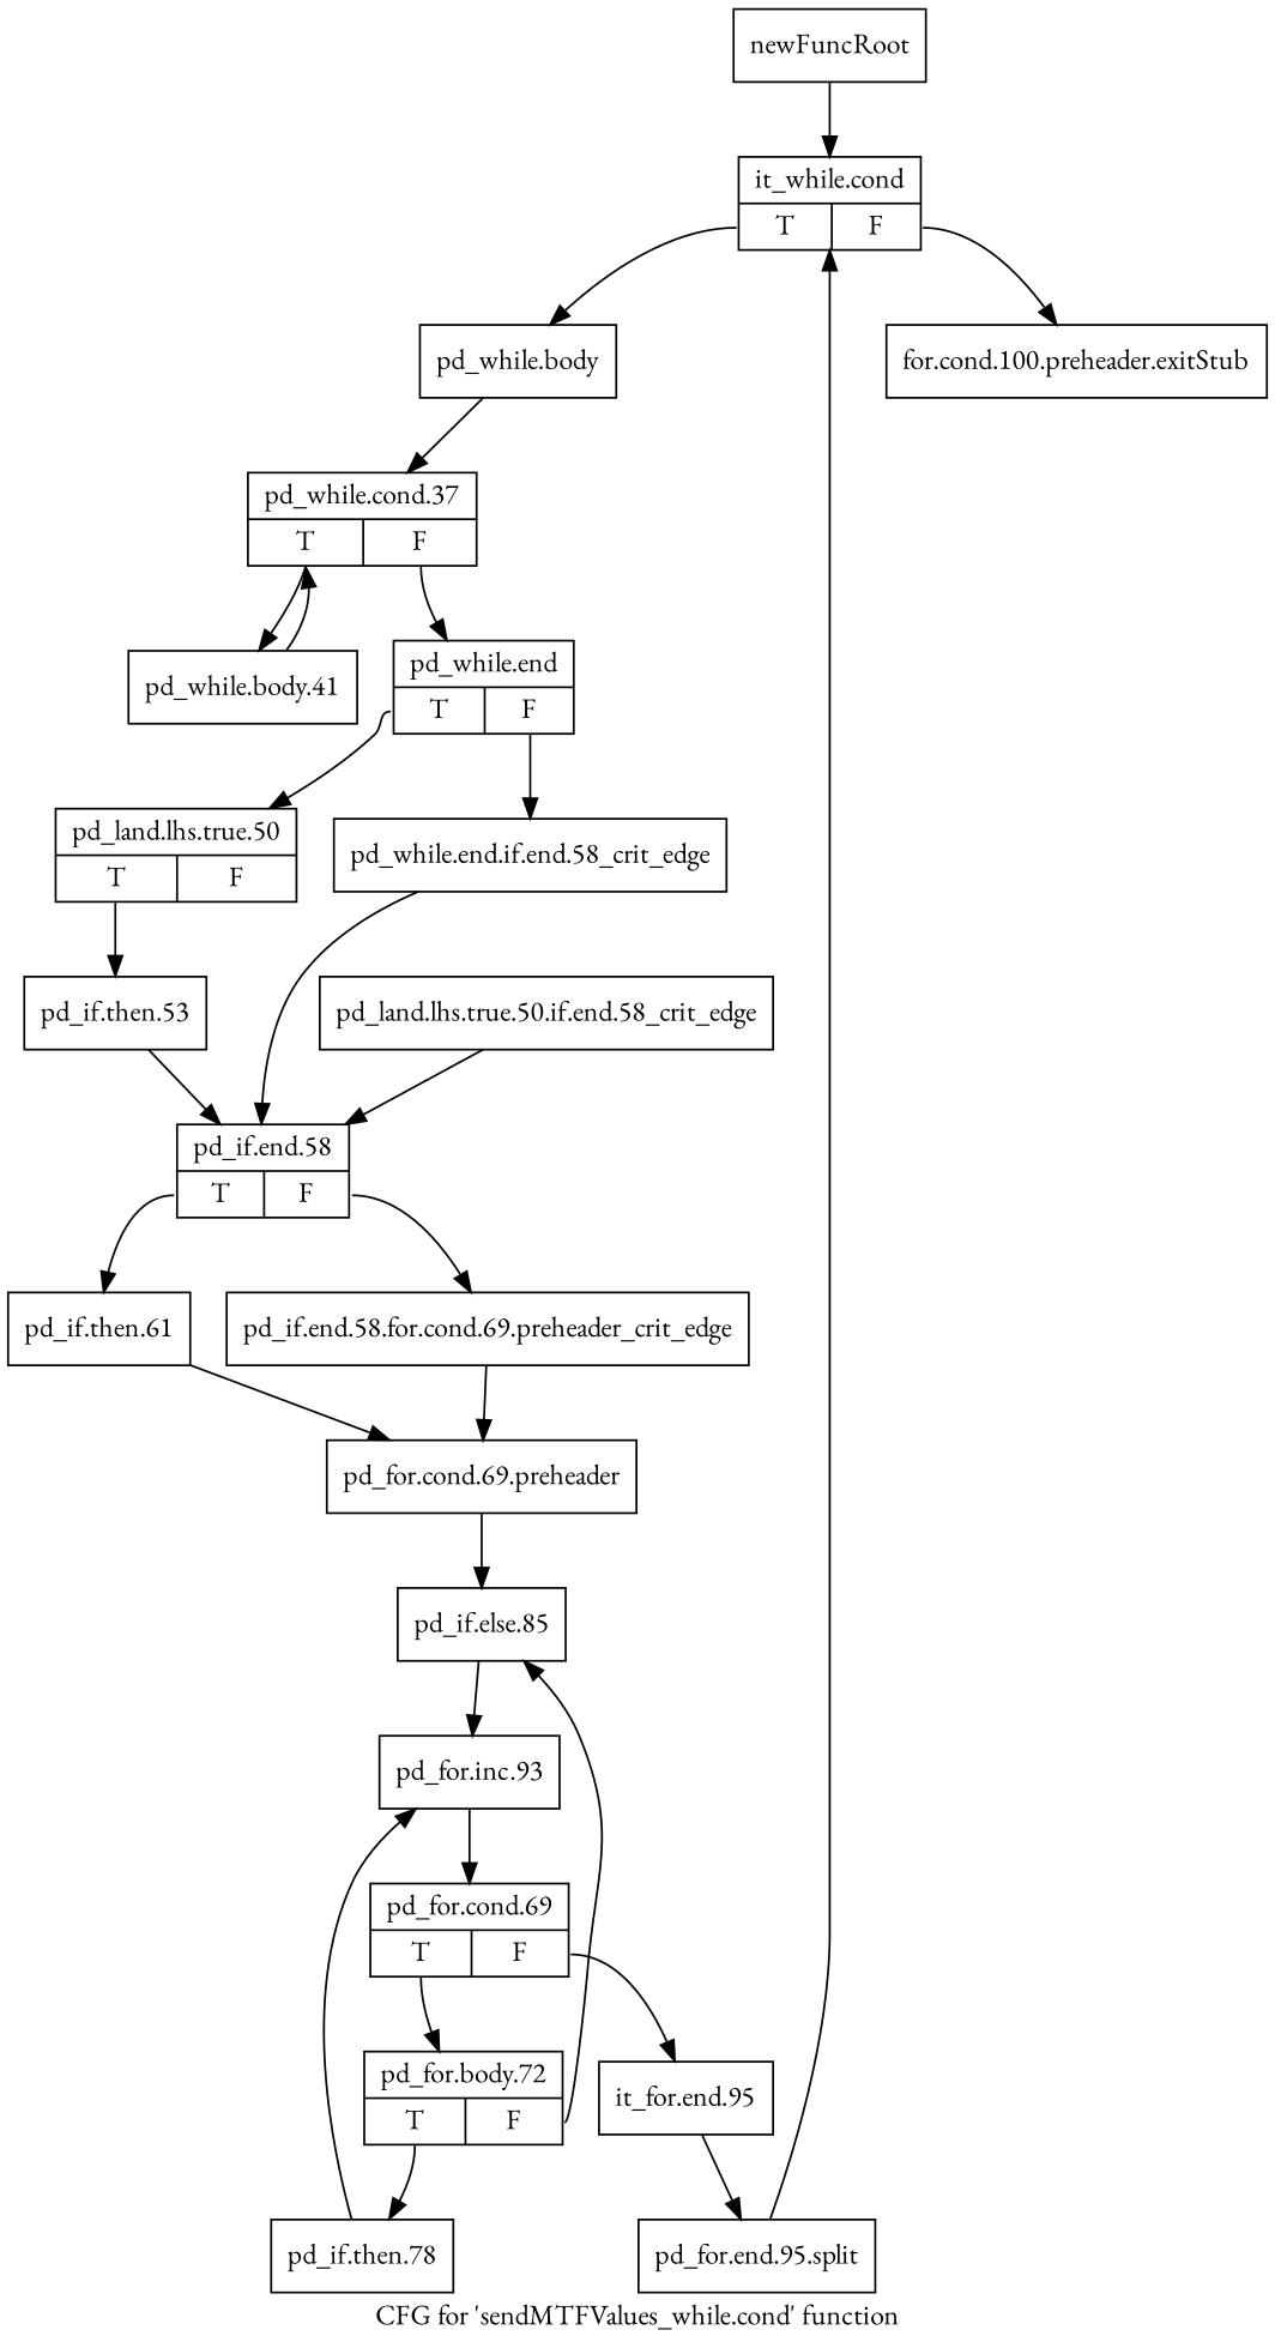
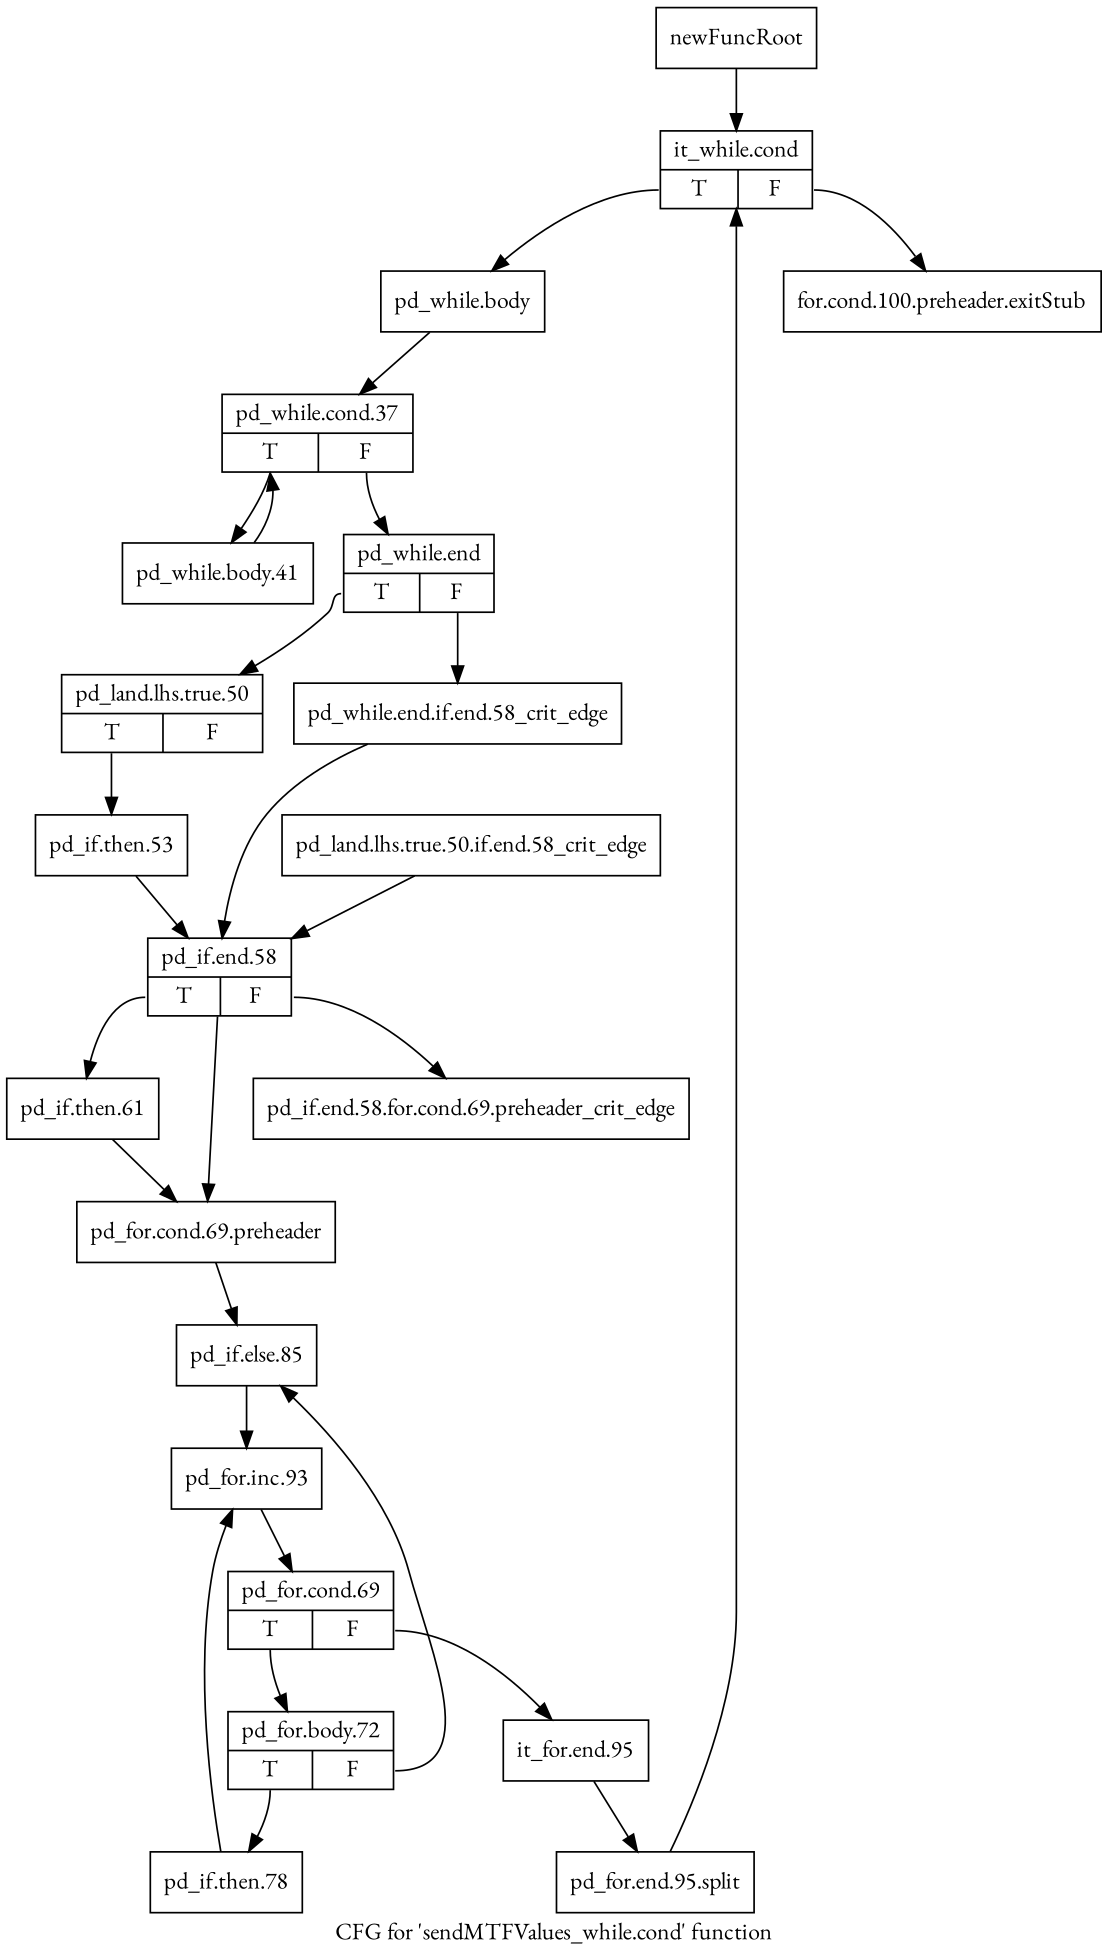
  digraph {
    fontname="EB Garamond"
    label="CFG for 'sendMTFValues_while.cond' function"
    node [fontname="EB Garamond" shape=record]
    edge [fontname="EB Garamond"]
    n1 [label="{newFuncRoot}"]
    n2 [label="{it_while.cond|{<s0>T|<s1>F}}"]
    n3 [label="{for.cond.100.preheader.exitStub}"]
    n4 [label="{pd_while.body}"]
    n5 [label="{pd_while.cond.37|{<s0>T|<s1>F}}"]
    n6 [label="{pd_while.body.41}"]
    n7 [label="{pd_while.end|{<s0>T|<s1>F}}"]
    n8 [label="{pd_land.lhs.true.50|{<s0>T|<s1>F}}"]
    n9 [label="{pd_while.end.if.end.58_crit_edge}"]
    n10 [label="{pd_if.then.53}"]
    n11 [label="{pd_if.end.58|{<s0>T|<s1>F}}"]
    n12 [label="{pd_land.lhs.true.50.if.end.58_crit_edge}"]
    n13 [label="{pd_if.then.61}"]
    n14 [label="{pd_if.end.58.for.cond.69.preheader_crit_edge}"]
    n15 [label="{pd_for.cond.69.preheader}"]
    n16 [label="{pd_if.else.85}"]
    n17 [label="{pd_for.cond.69|{<s0>T|<s1>F}}"]
    n18 [label="{pd_for.body.72|{<s0>T|<s1>F}}"]
    n19 [label="{it_for.end.95}"]
    n20 [label="{pd_if.then.78}"]
    n21 [label="{pd_for.end.95.split}"]
    n22 [label="{pd_for.inc.93}"]
    n1 -> n2
    n2 -> n3 [tailport=s1]
    n2 -> n4 [tailport=s0]
    n4 -> n5
    n5 -> n6 [tailport=s0]
    n5 -> n7 [tailport=s1]
    n6 -> n5
    n7 -> n8 [tailport=s0]
    n7 -> n9 [tailport=s1]
    n8 -> n10 [tailport=s0]
    n9 -> n11
    n10 -> n11
    n11 -> n13 [tailport=s0]
    n11 -> n14 [tailport=s1]
    n12 -> n11
    n13 -> n15
-   n14 -> n15
+   n11 -> n15
    n15 -> n16
    n16 -> n22
    n17 -> n18 [tailport=s0]
    n17 -> n19 [tailport=s1]
    n18 -> n16 [tailport=s1]
    n18 -> n20 [tailport=s0]
    n19 -> n21
    n20 -> n22
    n21 -> n2
    n22 -> n17
  }
